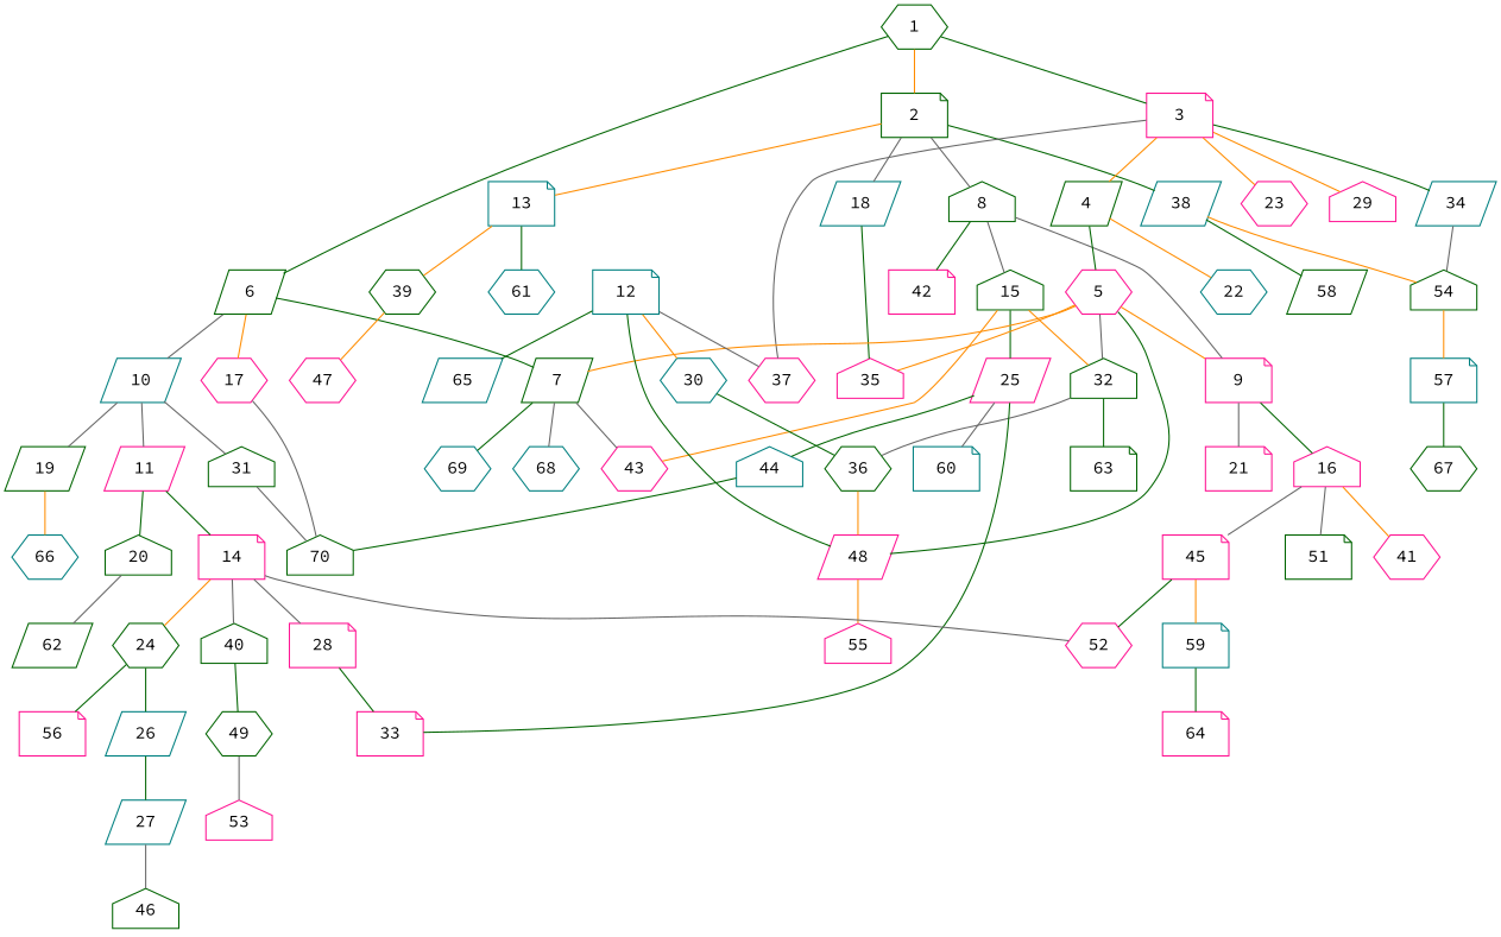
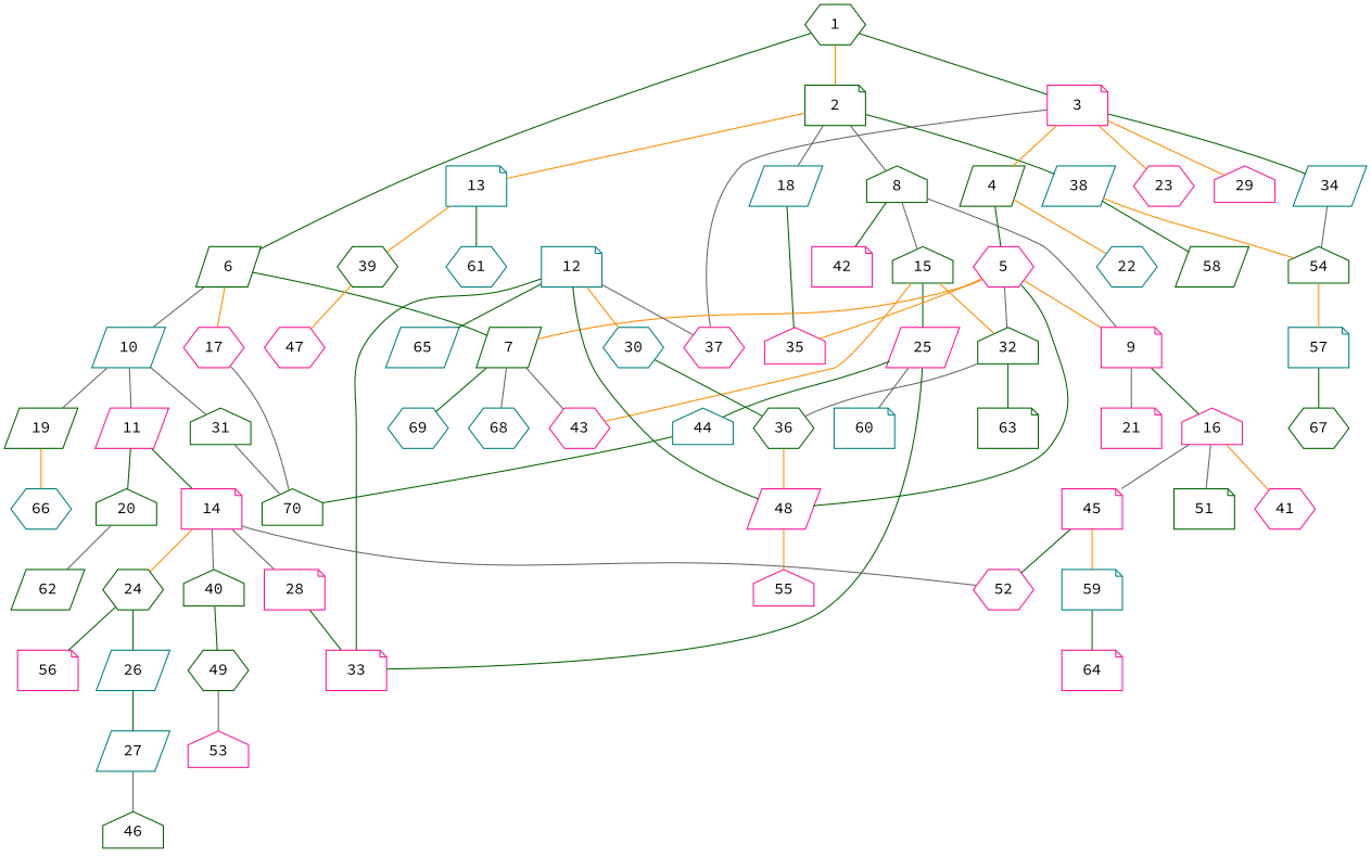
  graph {
    fontname="Source Code Pro"
    node [color=deeppink fontname="Source Code Pro" shape=hexagon]
    edge [color=darkgreen fontname="Source Code Pro"]
    1 [color=darkgreen]
    2 [color=darkgreen shape=note]
    3 [shape=note]
    6 [color=darkgreen shape=parallelogram]
    8 [color=darkgreen shape=house]
    13 [color=teal shape=note]
    18 [color=teal shape=parallelogram]
    38 [color=teal shape=parallelogram]
    4 [color=darkgreen shape=parallelogram]
    23
    29 [shape=house]
    34 [color=teal shape=parallelogram]
    37
    7 [color=darkgreen shape=parallelogram]
    10 [color=teal shape=parallelogram]
    17
    9 [shape=note]
    15 [color=darkgreen shape=house]
    42 [shape=note]
    39 [color=darkgreen]
    61 [color=teal]
    35 [shape=house]
    54 [color=darkgreen shape=house]
    58 [color=darkgreen shape=parallelogram]
    5
    22 [color=teal]
    43
    68 [color=teal]
    69 [color=teal]
    11 [shape=parallelogram]
    19 [color=darkgreen shape=parallelogram]
    31 [color=darkgreen shape=house]
    70 [color=darkgreen shape=house]
    16 [shape=house]
    21 [shape=note]
    32 [color=darkgreen shape=house]
    25 [shape=parallelogram]
    47
    57 [color=teal shape=note]
    48 [shape=parallelogram]
    12 [color=teal shape=note]
    30 [color=teal]
    33 [shape=note]
    65 [color=teal shape=parallelogram]
    36 [color=darkgreen]
    63 [color=darkgreen shape=note]
    55 [shape=house]
    41
    45 [shape=note]
    51 [color=darkgreen shape=note]
    14 [shape=note]
    20 [color=darkgreen shape=house]
    66 [color=teal]
    44 [color=teal shape=house]
    60 [color=teal shape=note]
    52
    59 [color=teal shape=note]
    24 [color=darkgreen]
    28 [shape=note]
    40 [color=darkgreen shape=house]
    62 [color=darkgreen shape=parallelogram]
    26 [color=teal shape=parallelogram]
    56 [shape=note]
    49 [color=darkgreen]
    27 [color=teal shape=parallelogram]
    53 [shape=house]
    64 [shape=note]
    46 [color=darkgreen shape=house]
    67 [color=darkgreen]
    1 -- 2 [color=darkorange]
    1 -- 3
    1 -- 6
    2 -- 8 [color=gray40]
    2 -- 13 [color=darkorange]
    2 -- 18 [color=gray40]
    2 -- 38
    3 -- 4 [color=darkorange]
    3 -- 23 [color=darkorange]
    3 -- 29 [color=darkorange]
    3 -- 34
    3 -- 37 [color=gray40]
    6 -- 7
    6 -- 10 [color=gray40]
    6 -- 17 [color=darkorange]
    8 -- 9 [color=gray40]
    8 -- 15 [color=gray40]
    8 -- 42
    13 -- 39 [color=darkorange]
    13 -- 61
    18 -- 35
    38 -- 54 [color=darkorange]
    38 -- 58
    4 -- 5
    4 -- 22 [color=darkorange]
    34 -- 54 [color=gray40]
    7 -- 43 [color=gray40]
    7 -- 68 [color=gray40]
    7 -- 69
    10 -- 11 [color=gray40]
    10 -- 19 [color=gray40]
    10 -- 31 [color=gray40]
    17 -- 70 [color=gray40]
    9 -- 16
    9 -- 21 [color=gray40]
    15 -- 43 [color=darkorange]
    15 -- 32 [color=darkorange]
    15 -- 25
    39 -- 47 [color=darkorange]
    54 -- 57 [color=darkorange]
    5 -- 7 [color=darkorange]
    5 -- 9 [color=darkorange]
    5 -- 35 [color=darkorange]
    5 -- 32 [color=gray40]
    5 -- 48
    11 -- 14
    11 -- 20
    19 -- 66 [color=darkorange]
    31 -- 70 [color=gray40]
    16 -- 41 [color=darkorange]
    16 -- 45 [color=gray40]
    16 -- 51 [color=gray40]
    32 -- 36 [color=gray40]
    32 -- 63
    25 -- 33
    25 -- 44
    25 -- 60 [color=gray40]
    57 -- 67
    48 -- 55 [color=darkorange]
    12 -- 37 [color=gray40]
    12 -- 48
    12 -- 30 [color=darkorange]
+   12 -- 33
    12 -- 65
    30 -- 36
    36 -- 48 [color=darkorange]
    45 -- 52
    45 -- 59 [color=darkorange]
    14 -- 52 [color=gray40]
    14 -- 24 [color=darkorange]
    14 -- 28 [color=gray40]
    14 -- 40 [color=gray40]
    20 -- 62 [color=gray40]
    44 -- 70
    59 -- 64
    24 -- 26
    24 -- 56
    28 -- 33
    40 -- 49
    26 -- 27
    49 -- 53 [color=gray40]
    27 -- 46 [color=gray40]
  }
